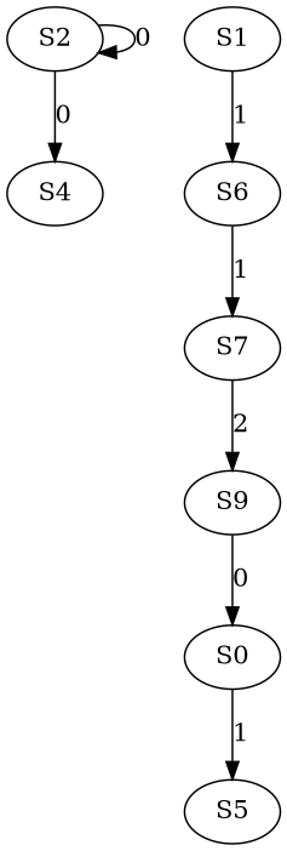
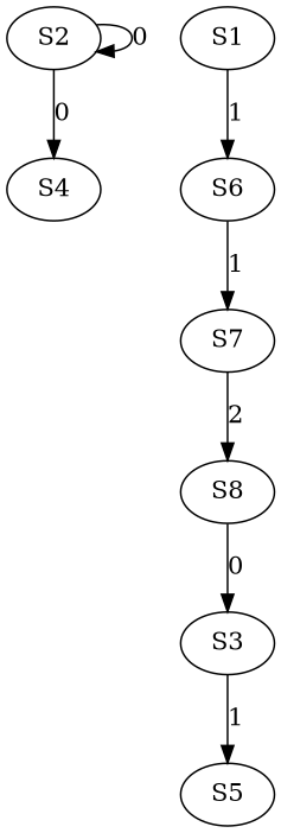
  strict digraph {
    S2
    S4
-   S8 [label=S9]
-   S3 [label=S0]
+   S8
+   S3
    S5
    S1
    S6
    S7
    S2 -> S2 [label=0]
    S2 -> S4 [label=0]
    S8 -> S3 [label=0]
    S3 -> S5 [label=1]
    S1 -> S6 [label=1]
    S6 -> S7 [label=1]
    S7 -> S8 [label=2]
  }
